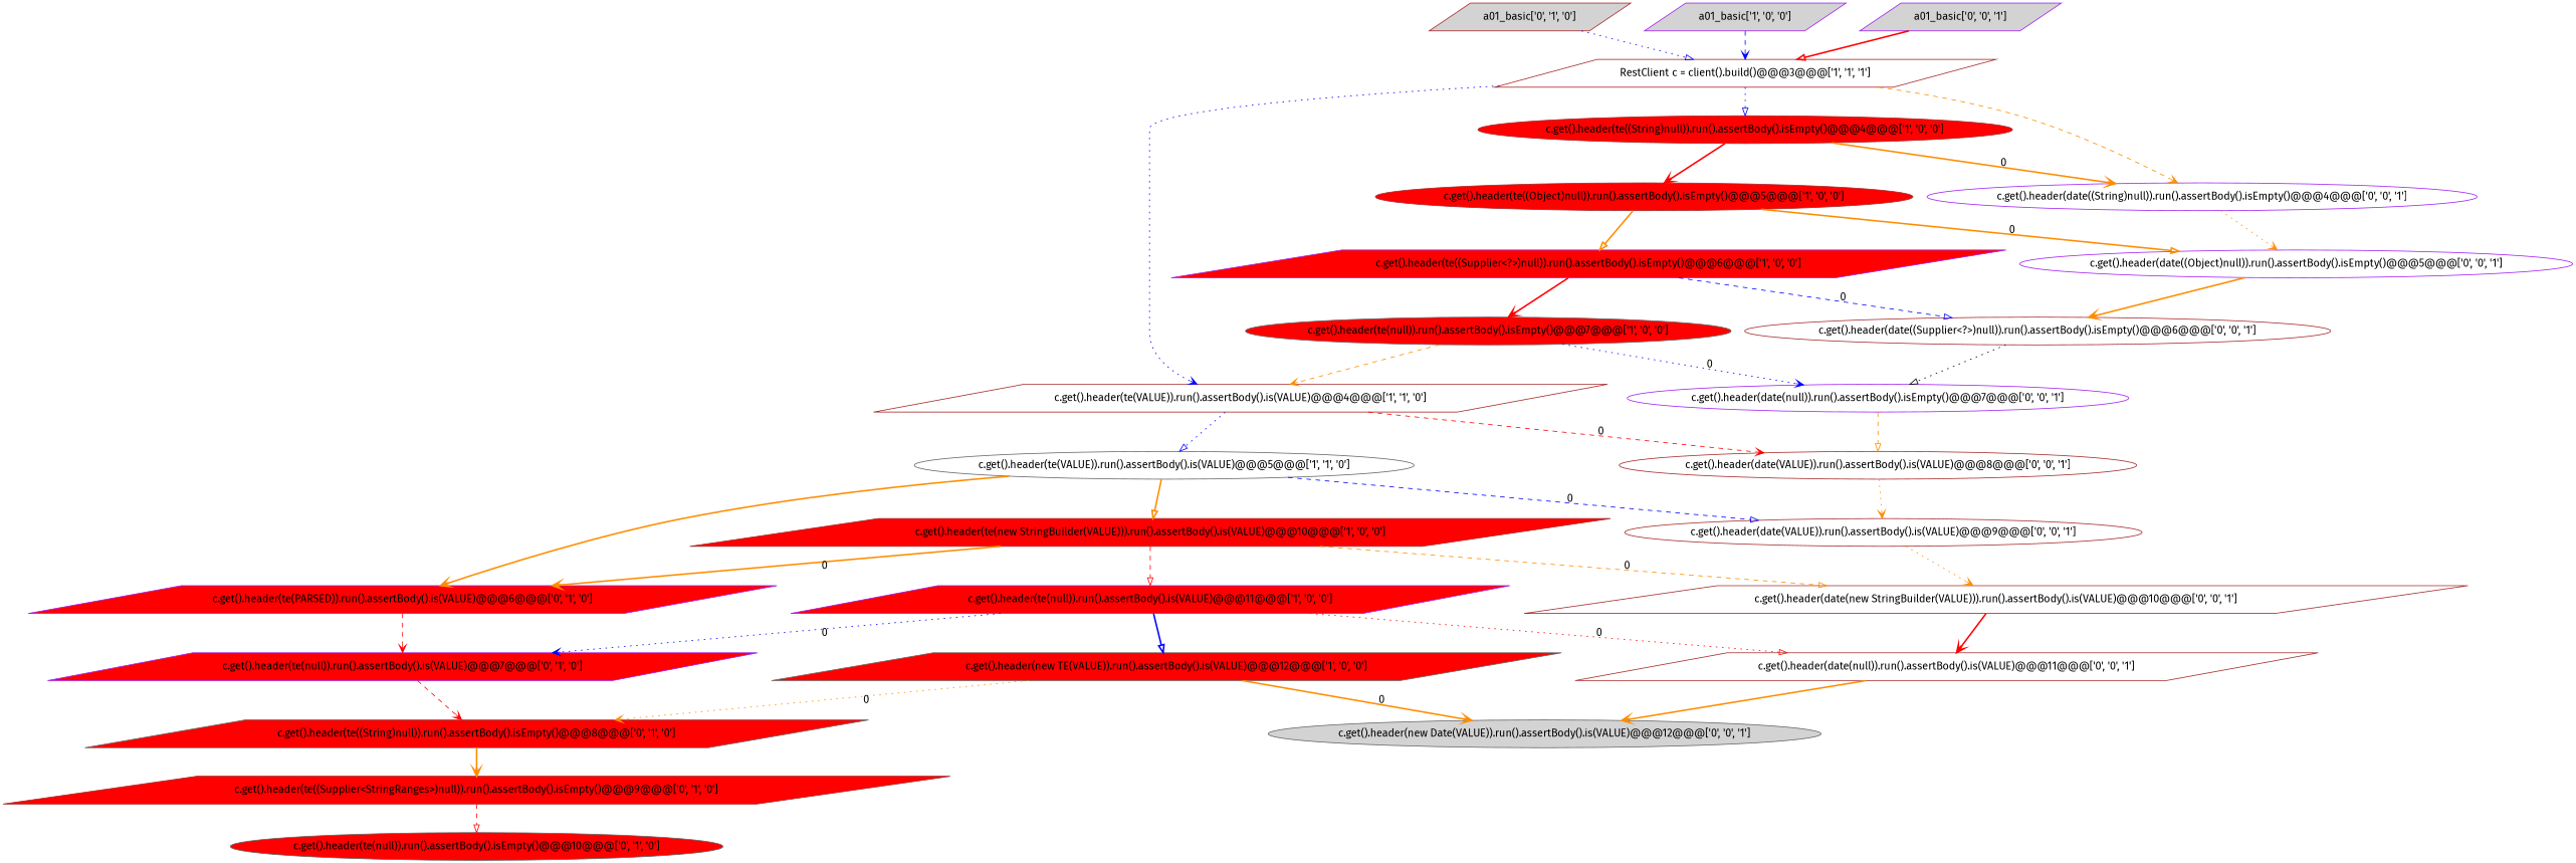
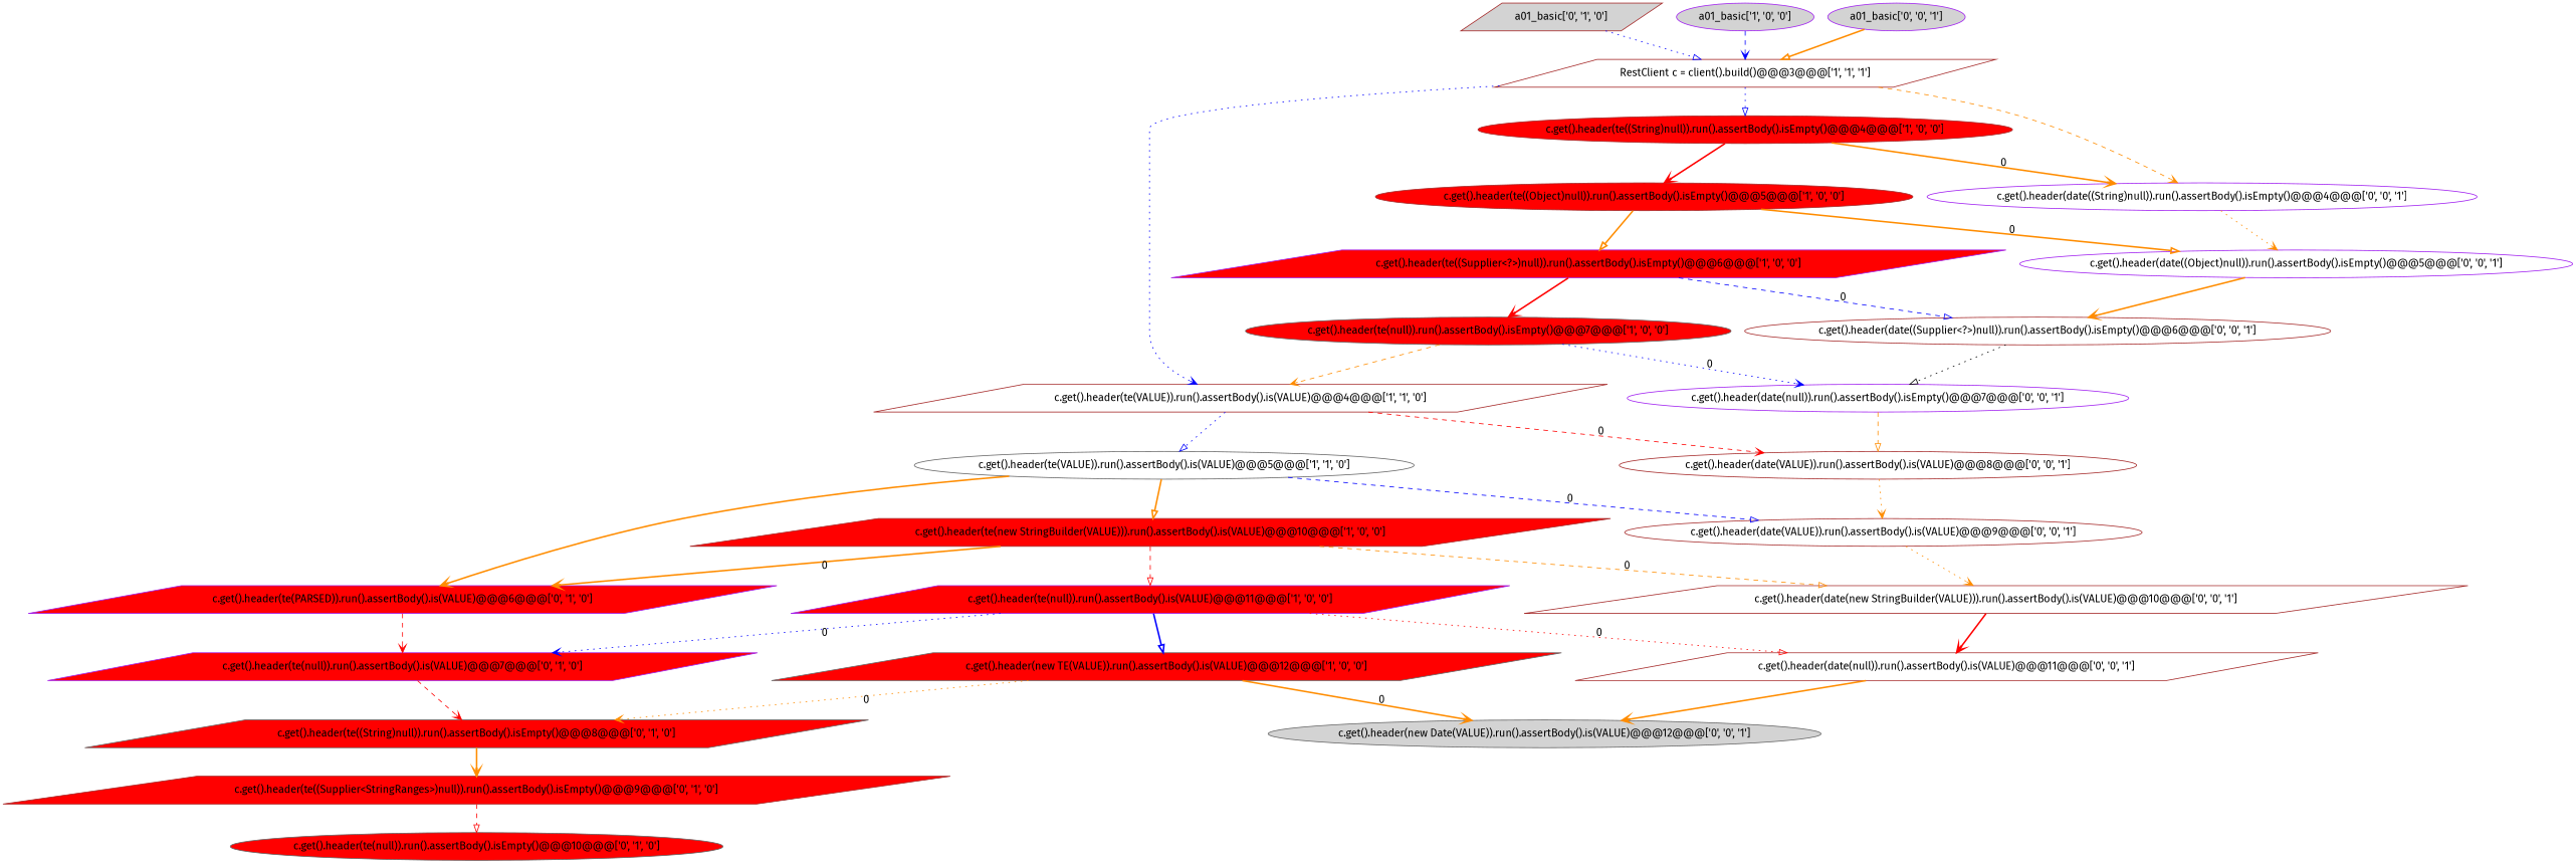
  digraph {
    fontname="Fira Sans"
    node [color=brown fillcolor=red fontname="Fira Sans" shape=parallelogram style=filled]
    edge [arrowhead=vee color=darkorange fontname="Fira Sans" style=bold]
    n1 [fillcolor=white label="c.get().header(date((Supplier<?>)null)).run().assertBody().isEmpty()@@@6@@@['0', '0', '1']" shape=ellipse]
    n2 [color=purple fillcolor=white label="c.get().header(date(null)).run().assertBody().isEmpty()@@@7@@@['0', '0', '1']" shape=ellipse]
    n3 [fillcolor=white label="c.get().header(date(VALUE)).run().assertBody().is(VALUE)@@@8@@@['0', '0', '1']" shape=ellipse]
    n4 [label="c.get().header(te(new StringBuilder(VALUE))).run().assertBody().is(VALUE)@@@10@@@['1', '0', '0']"]
    n5 [color=purple label="c.get().header(te(null)).run().assertBody().is(VALUE)@@@11@@@['1', '0', '0']"]
    n6 [fillcolor=white label="c.get().header(date(new StringBuilder(VALUE))).run().assertBody().is(VALUE)@@@10@@@['0', '0', '1']"]
    n7 [color=purple label="c.get().header(te(PARSED)).run().assertBody().is(VALUE)@@@6@@@['0', '1', '0']"]
    n8 [fillcolor=white label="c.get().header(date(null)).run().assertBody().is(VALUE)@@@11@@@['0', '0', '1']"]
    n9 [color=gray40 label="c.get().header(new TE(VALUE)).run().assertBody().is(VALUE)@@@12@@@['1', '0', '0']"]
    n10 [color=purple label="c.get().header(te(null)).run().assertBody().is(VALUE)@@@7@@@['0', '1', '0']"]
    n11 [color=purple fillcolor=white label="c.get().header(date((String)null)).run().assertBody().isEmpty()@@@4@@@['0', '0', '1']" shape=ellipse]
    n12 [color=purple fillcolor=white label="c.get().header(date((Object)null)).run().assertBody().isEmpty()@@@5@@@['0', '0', '1']" shape=ellipse]
    n13 [label="c.get().header(te((Supplier<StringRanges>)null)).run().assertBody().isEmpty()@@@9@@@['0', '1', '0']"]
    n14 [color=gray40 label="c.get().header(te(null)).run().assertBody().isEmpty()@@@10@@@['0', '1', '0']" shape=ellipse]
    n15 [fillcolor=lightgray label="a01_basic['0', '1', '0']"]
    n16 [fillcolor=white label="RestClient c = client().build()@@@3@@@['1', '1', '1']"]
    n17 [fillcolor=white label="c.get().header(te(VALUE)).run().assertBody().is(VALUE)@@@4@@@['1', '1', '0']"]
    n18 [label="c.get().header(te((String)null)).run().assertBody().isEmpty()@@@4@@@['1', '0', '0']" shape=ellipse]
    n19 [color=gray40 label="c.get().header(te(null)).run().assertBody().isEmpty()@@@7@@@['1', '0', '0']" shape=ellipse]
    n20 [color=gray40 fillcolor=white label="c.get().header(te(VALUE)).run().assertBody().is(VALUE)@@@5@@@['1', '1', '0']" shape=ellipse]
    n21 [color=gray40 fillcolor=lightgray label="c.get().header(new Date(VALUE)).run().assertBody().is(VALUE)@@@12@@@['0', '0', '1']" shape=ellipse]
    n22 [color=gray40 label="c.get().header(te((String)null)).run().assertBody().isEmpty()@@@8@@@['0', '1', '0']"]
    n23 [fillcolor=white label="c.get().header(date(VALUE)).run().assertBody().is(VALUE)@@@9@@@['0', '0', '1']" shape=ellipse]
    n24 [label="c.get().header(te((Object)null)).run().assertBody().isEmpty()@@@5@@@['1', '0', '0']" shape=ellipse]
    n25 [color=purple label="c.get().header(te((Supplier<?>)null)).run().assertBody().isEmpty()@@@6@@@['1', '0', '0']"]
-   n26 [color=purple fillcolor=lightgray label="a01_basic['1', '0', '0']"]
-   n27 [color=purple fillcolor=lightgray label="a01_basic['0', '0', '1']"]
+   n26 [color=purple fillcolor=lightgray label="a01_basic['1', '0', '0']" shape=ellipse]
+   n27 [color=purple fillcolor=lightgray label="a01_basic['0', '0', '1']" shape=ellipse]
    n1 -> n2 [arrowhead=onormal color=black style=dotted]
    n2 -> n3 [arrowhead=onormal style=dashed]
    n3 -> n23 [style=dotted]
    n4 -> n5 [arrowhead=onormal color=red style=dashed]
    n4 -> n6 [arrowhead=onormal label=0 style=dashed]
    n4 -> n7 [label=0]
    n5 -> n8 [arrowhead=onormal color=red label=0 style=dotted]
    n5 -> n9 [arrowhead=onormal color=blue]
    n5 -> n10 [color=blue label=0 style=dotted]
    n6 -> n8 [color=red]
    n7 -> n10 [color=red style=dashed]
    n8 -> n21
    n9 -> n21 [label=0]
    n9 -> n22 [label=0 style=dotted]
    n10 -> n22 [color=red style=dashed]
    n11 -> n12 [style=dotted]
    n12 -> n1
    n13 -> n14 [arrowhead=onormal color=red style=dashed]
    n15 -> n16 [arrowhead=onormal color=blue style=dotted]
    n16 -> n11 [style=dashed]
    n16 -> n17 [color=blue style=dotted]
    n16 -> n18 [arrowhead=onormal color=blue style=dotted]
    n17 -> n3 [color=red label=0 style=dashed]
    n17 -> n20 [arrowhead=onormal color=blue style=dotted]
    n18 -> n11 [label=0]
    n18 -> n24 [color=red]
    n19 -> n2 [color=blue label=0 style=dotted]
    n19 -> n17 [style=dashed]
    n20 -> n4 [arrowhead=onormal]
    n20 -> n7
    n20 -> n23 [arrowhead=onormal color=blue label=0 style=dashed]
    n22 -> n13
    n23 -> n6 [style=dotted]
    n24 -> n12 [arrowhead=onormal label=0]
    n24 -> n25 [arrowhead=onormal]
    n25 -> n1 [arrowhead=onormal color=blue label=0 style=dashed]
    n25 -> n19 [color=red]
    n26 -> n16 [color=blue style=dashed]
-   n27 -> n16 [arrowhead=onormal color=red]
+   n27 -> n16 [arrowhead=onormal]
  }
